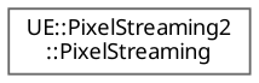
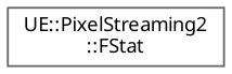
  digraph {
    rankdir=LR
    fontname="Noto Sans"
-   n1 [color=grey40 fillcolor=white fontname="Noto Sans" fontsize=10 height=0.2 label="UE::PixelStreaming2\l::PixelStreaming" shape=box style=filled width=0.4]
+   n1 [color=grey40 fillcolor=white fontname="Noto Sans" fontsize=10 height=0.2 label="UE::PixelStreaming2\l::FStat" shape=box style=filled width=0.4]
  }
